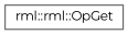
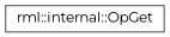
  digraph {
    rankdir=TB
    fontname=Montserrat
-   n1 [color=grey40 fillcolor=white fontname=Montserrat fontsize=10 height=0.2 label="rml::rml::OpGet" shape=box style=filled width=0.4]
+   n1 [color=grey40 fillcolor=white fontname=Montserrat fontsize=10 height=0.2 label="rml::internal::OpGet" shape=box style=filled width=0.4]
  }
